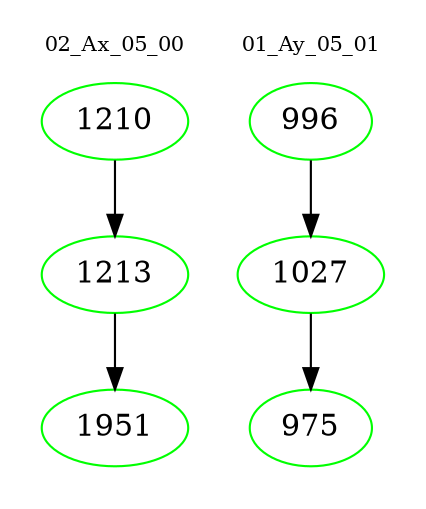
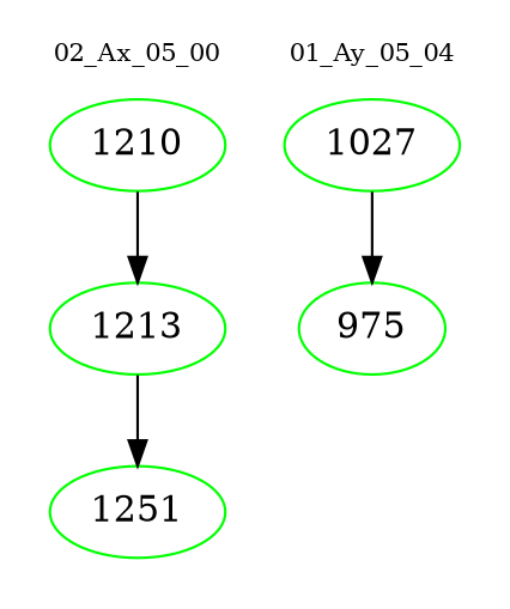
  digraph {
    node [color=green]
    edge [color=black]
    n1 [label=1210]
    n2 [label=1213]
-   n3 [label=1951]
-   n4 [label=996]
+   n3 [label=1251]
    n5 [label=975]
    n6 [label=1027]
    subgraph cluster_1 {
      color=white
      fontsize=10
      label="02_Ax_05_00"
      n1
      n2
      n3
    }
    subgraph cluster_2 {
      color=white
      fontsize=10
-     label="01_Ay_05_01"
-     n4
+     label="01_Ay_05_04"
      n5
      n6
    }
    n1 -> n2
    n2 -> n3
-   n4 -> n6
    n6 -> n5
  }
